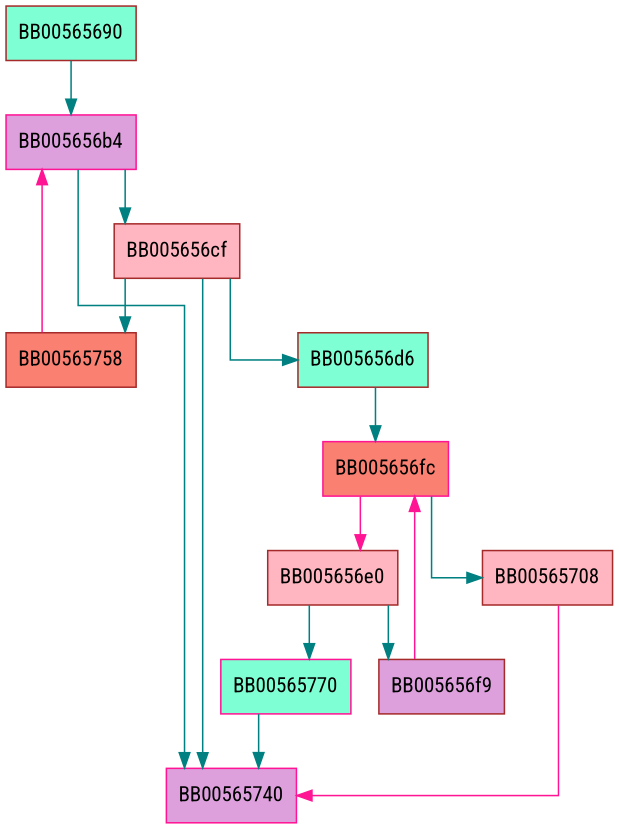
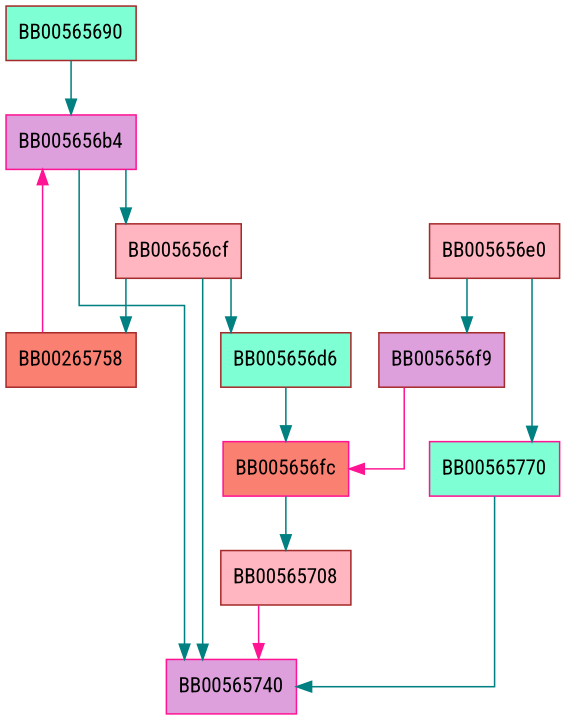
  digraph {
    fontname="Roboto Condensed"
    splines=ortho
    node [color=brown fillcolor=aquamarine fontname="Roboto Condensed" shape=box style=filled]
    edge [color=teal fontname="Roboto Condensed"]
    BB00565690
    BB005656b4 [color=deeppink fillcolor=plum]
-   BB00565758 [fillcolor=salmon]
+   BB00565758 [fillcolor=salmon label=BB00265758]
    BB00565740 [color=deeppink fillcolor=plum]
    BB005656cf [fillcolor=lightpink]
    BB005656d6
    BB005656fc [color=deeppink fillcolor=salmon]
    BB005656e0 [fillcolor=lightpink]
    BB00565708 [fillcolor=lightpink]
    BB00565770 [color=deeppink]
    BB005656f9 [fillcolor=plum]
    BB00565690 -> BB005656b4
    BB005656b4 -> BB00565740
    BB005656b4 -> BB005656cf
    BB00565758 -> BB005656b4 [color=deeppink]
    BB005656cf -> BB00565758
    BB005656cf -> BB00565740
    BB005656cf -> BB005656d6
    BB005656d6 -> BB005656fc
-   BB005656fc -> BB005656e0 [color=deeppink]
    BB005656fc -> BB00565708
    BB005656e0 -> BB00565770
    BB005656e0 -> BB005656f9
    BB00565708 -> BB00565740 [color=deeppink]
    BB00565770 -> BB00565740
    BB005656f9 -> BB005656fc [color=deeppink]
  }
